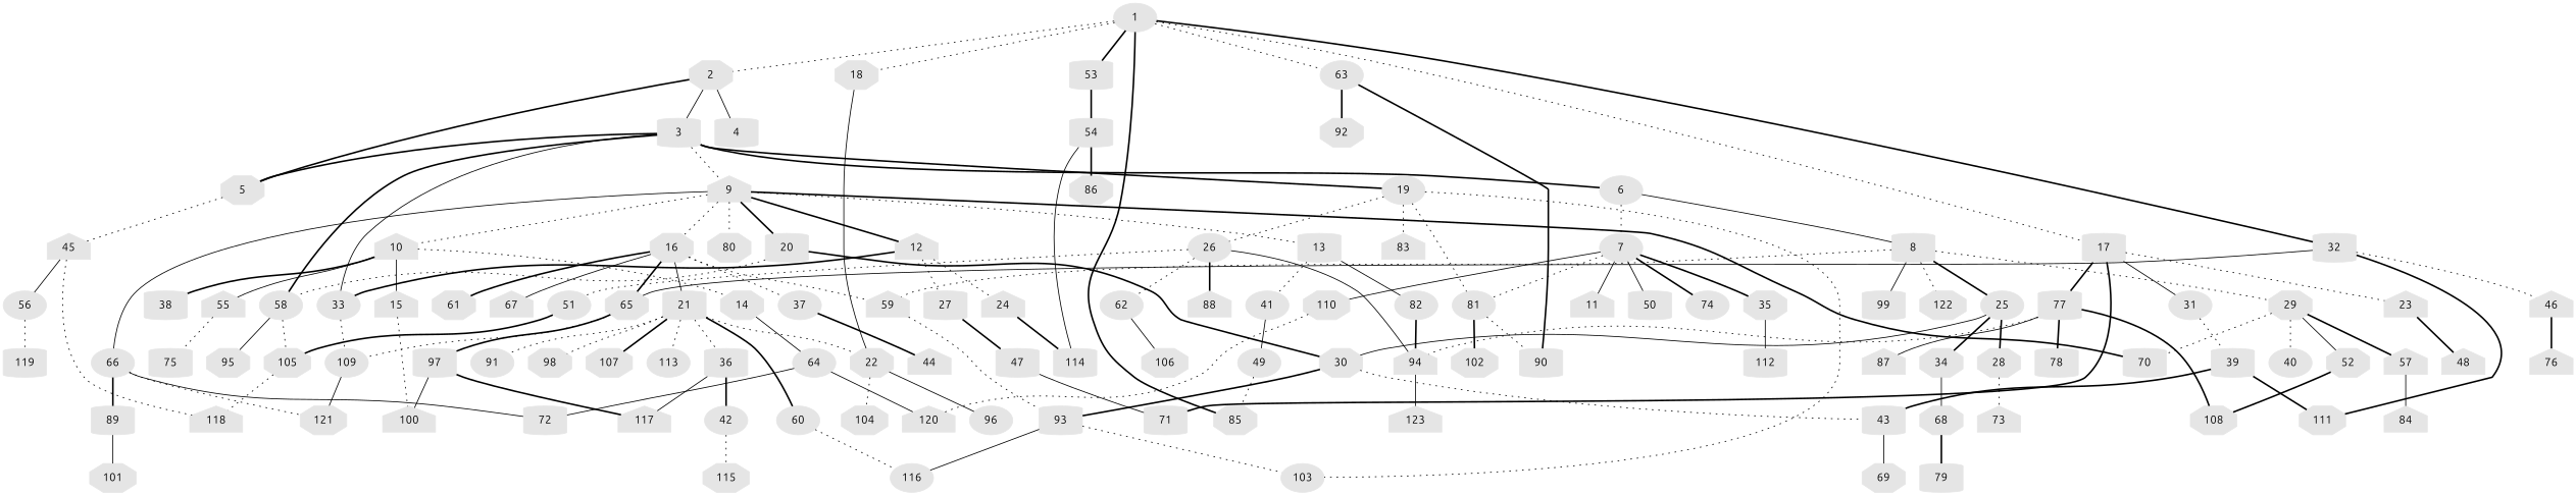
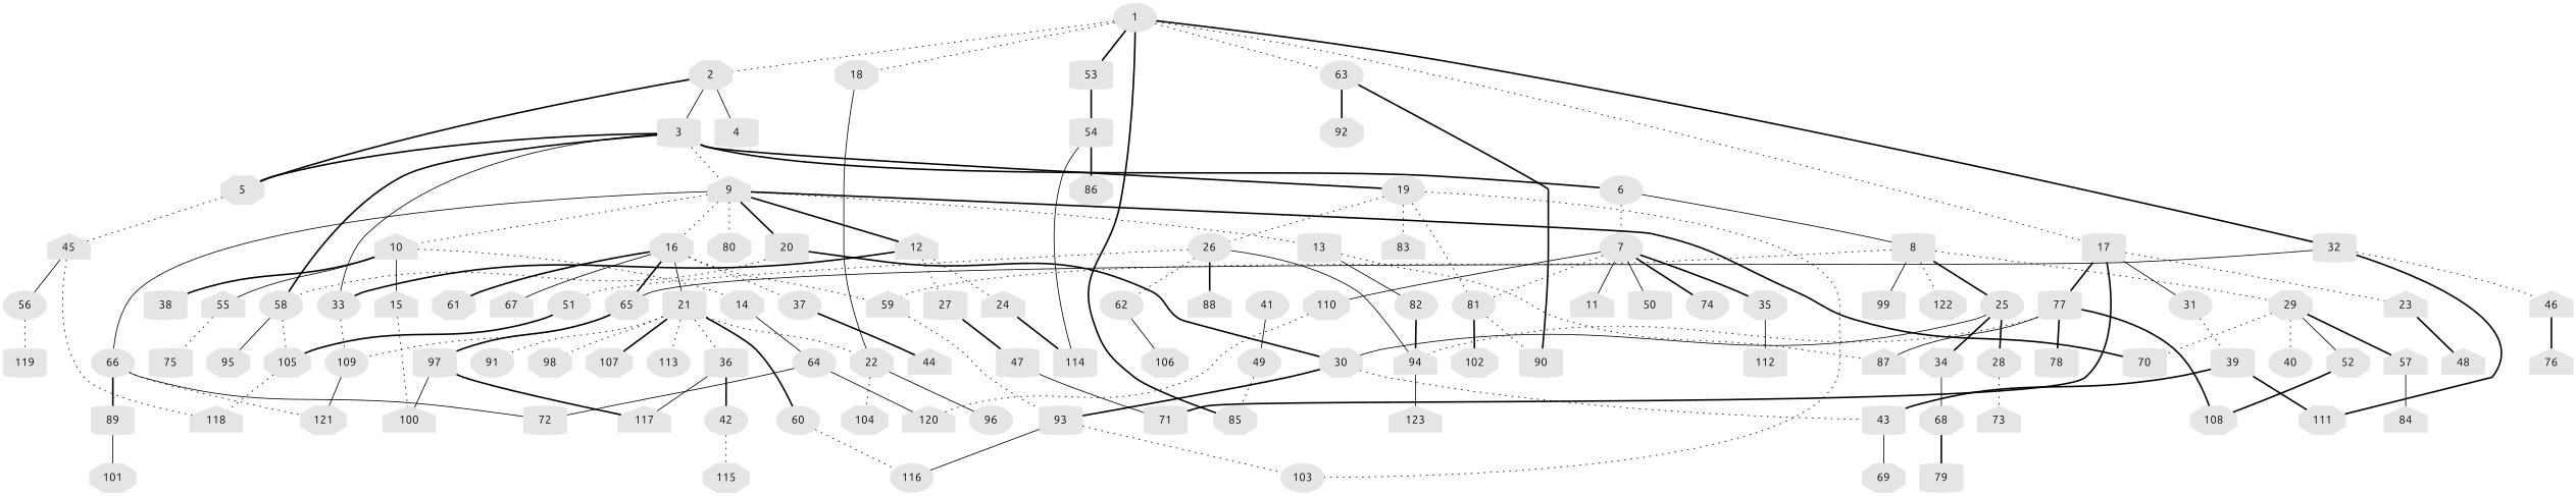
  graph {
    fontname=Ubuntu
    node [color=gray90 fontname=Ubuntu shape=octagon style=filled]
    edge [fontname=Ubuntu style=dotted]
    1 [shape=ellipse]
    2
    17 [shape=cylinder]
    18
    32 [shape=cylinder]
    53 [shape=cylinder]
    63 [shape=ellipse]
    85
    3 [shape=cylinder]
    4 [shape=cylinder]
    5
    23 [shape=house]
    31 [shape=ellipse]
    71 [shape=cylinder]
    77 [shape=cylinder]
    22
    65
    46 [shape=house]
    111
    54 [shape=cylinder]
    90 [shape=cylinder]
    92
    6 [shape=ellipse]
    9 [shape=house]
    19 [shape=ellipse]
    33 [shape=ellipse]
    58 [shape=ellipse]
    45 [shape=house]
    7 [shape=ellipse]
    8 [shape=cylinder]
    10 [shape=house]
    12 [shape=house]
    13 [shape=cylinder]
    16
    20 [shape=cylinder]
    66 [shape=ellipse]
    70 [shape=cylinder]
    80
    81 [shape=ellipse]
    26 [shape=ellipse]
    83 [shape=house]
    103 [shape=ellipse]
    109 [shape=ellipse]
    105
    95
    56 [shape=ellipse]
    118 [shape=house]
    11 [shape=house]
    35
    50 [shape=cylinder]
    74 [shape=ellipse]
    110
    25 [shape=ellipse]
    29
    59 [shape=house]
    99 [shape=cylinder]
    122
    112 [shape=cylinder]
    102
    120 [shape=house]
    30
    28
    34
    40 [shape=ellipse]
    52
    57 [shape=house]
    93 [shape=cylinder]
    14
    15 [shape=house]
    38 [shape=cylinder]
    55 [shape=house]
    24 [shape=house]
    27 [shape=cylinder]
    41 [shape=ellipse]
    82 [shape=ellipse]
    21 [shape=cylinder]
    37 [shape=ellipse]
    61
    67 [shape=house]
    72 [shape=cylinder]
    89 [shape=cylinder]
    121
    64 [shape=ellipse]
    100 [shape=house]
    75 [shape=cylinder]
    114 [shape=cylinder]
    47 [shape=cylinder]
    49 [shape=ellipse]
    94 [shape=house]
    36 [shape=cylinder]
    60 [shape=ellipse]
    91 [shape=ellipse]
    98
    107
    113 [shape=ellipse]
    44 [shape=house]
    97 [shape=cylinder]
    48 [shape=house]
    39 [shape=cylinder]
    108
    78 [shape=cylinder]
    87 [shape=house]
    96 [shape=ellipse]
    104
    51 [shape=ellipse]
    62 [shape=ellipse]
    88 [shape=house]
    43 [shape=cylinder]
    42 [shape=ellipse]
    117 [shape=house]
    116 [shape=ellipse]
    73 [shape=house]
    68
    106
    123 [shape=house]
    84 [shape=house]
    69
    76 [shape=house]
    79 [shape=cylinder]
    115
    119 [shape=cylinder]
    86
    101
    1 -- 2
    1 -- 17
    1 -- 18
    1 -- 32 [style=bold]
    1 -- 53 [style=bold]
    1 -- 63
    1 -- 85 [style=bold]
    2 -- 3 [style=solid]
    2 -- 4 [style=solid]
    2 -- 5 [style=bold]
    17 -- 23
    17 -- 31 [style=solid]
    17 -- 71 [style=bold]
    17 -- 77 [style=bold]
    18 -- 22 [style=solid]
    32 -- 65 [style=solid]
    32 -- 46
    32 -- 111 [style=bold]
    53 -- 54 [style=bold]
    63 -- 90 [style=bold]
    63 -- 92 [style=bold]
    3 -- 5 [style=bold]
    3 -- 6 [style=bold]
    3 -- 9
    3 -- 19 [style=bold]
    3 -- 33 [style=solid]
    3 -- 58 [style=bold]
    5 -- 45
    23 -- 48 [style=bold]
    31 -- 39
    77 -- 94
    77 -- 108 [style=bold]
    77 -- 78 [style=bold]
    77 -- 87 [style=solid]
    22 -- 96 [style=solid]
    22 -- 104
    65 -- 109
    65 -- 97 [style=bold]
    46 -- 76 [style=bold]
    54 -- 114 [style=solid]
    54 -- 86 [style=bold]
    6 -- 7
    6 -- 8 [style=solid]
    9 -- 10
    9 -- 12 [style=bold]
    9 -- 13
    9 -- 16
    9 -- 20 [style=bold]
    9 -- 66 [style=solid]
    9 -- 70 [style=bold]
    9 -- 80
    19 -- 81
    19 -- 26
    19 -- 83
    19 -- 103
    33 -- 109
    58 -- 105
    58 -- 95 [style=solid]
    45 -- 56 [style=solid]
    45 -- 118
    7 -- 81
    7 -- 11 [style=solid]
    7 -- 35 [style=bold]
    7 -- 50 [style=solid]
    7 -- 74 [style=bold]
    7 -- 110 [style=solid]
    8 -- 25 [style=bold]
    8 -- 29
    8 -- 59
    8 -- 99 [style=solid]
    8 -- 122
    10 -- 14
    10 -- 15 [style=solid]
    10 -- 38 [style=bold]
    10 -- 55 [style=solid]
    12 -- 33 [style=bold]
    12 -- 24
    12 -- 27
-   13 -- 41
+   13 -- 87
    13 -- 82 [style=solid]
    16 -- 65 [style=bold]
    16 -- 59
    16 -- 21 [style=solid]
    16 -- 37
    16 -- 61 [style=bold]
    16 -- 67 [style=solid]
    20 -- 58
    20 -- 30 [style=bold]
    66 -- 72 [style=solid]
    66 -- 89 [style=bold]
    66 -- 121
    81 -- 90
    81 -- 102 [style=bold]
    26 -- 94 [style=solid]
    26 -- 51
    26 -- 62
    26 -- 88 [style=bold]
    109 -- 121 [style=solid]
    105 -- 118
    56 -- 119
    35 -- 112 [style=solid]
    110 -- 120
    25 -- 30 [style=solid]
    25 -- 28 [style=bold]
    25 -- 34 [style=bold]
    29 -- 70
    29 -- 40
    29 -- 52 [style=solid]
    29 -- 57 [style=bold]
    59 -- 93
    30 -- 93 [style=bold]
    30 -- 43
    28 -- 73
    34 -- 68 [style=solid]
    52 -- 108 [style=bold]
    57 -- 84 [style=solid]
    93 -- 103
    93 -- 116 [style=solid]
    14 -- 64 [style=solid]
    15 -- 100
    55 -- 75
    24 -- 114 [style=bold]
    27 -- 47 [style=bold]
    41 -- 49 [style=solid]
    82 -- 94 [style=bold]
    21 -- 22
    21 -- 36
    21 -- 60 [style=bold]
    21 -- 91
    21 -- 98
    21 -- 107 [style=bold]
    21 -- 113
    37 -- 44 [style=bold]
    89 -- 101 [style=solid]
    64 -- 120 [style=solid]
    64 -- 72 [style=solid]
    47 -- 71 [style=solid]
    49 -- 85
    94 -- 123 [style=solid]
    36 -- 42 [style=bold]
    36 -- 117 [style=solid]
    60 -- 116
    97 -- 100 [style=solid]
    97 -- 117 [style=bold]
    39 -- 111 [style=bold]
    39 -- 43 [style=bold]
    51 -- 105 [style=bold]
    62 -- 106 [style=solid]
    43 -- 69 [style=solid]
    42 -- 115
    68 -- 79 [style=bold]
  }
